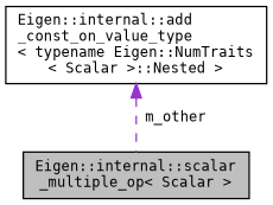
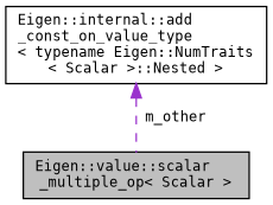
  digraph {
    rankdir=TB
    fontname="DejaVu Sans Mono"
    node [color=black fontname="DejaVu Sans Mono" fontsize=10 shape=record style=filled]
-   n1 [fillcolor=grey75 fontcolor=black height=0.2 label="Eigen::internal::scalar\l_multiple_op\< Scalar \>" width=0.4]
+   n1 [fillcolor=grey75 fontcolor=black height=0.2 label="Eigen::value::scalar\l_multiple_op\< Scalar \>" width=0.4]
    n2 [fillcolor=white height=0.2 label="Eigen::internal::add\l_const_on_value_type\l\< typename Eigen::NumTraits\l\< Scalar \>::Nested \>" width=0.4]
    n2 -> n1 [color=darkorchid3 dir=back fontname="DejaVu Sans Mono" fontsize=10 label=" m_other" labelfontname=Helvetica labelfontsize=10 style=dashed]
  }
